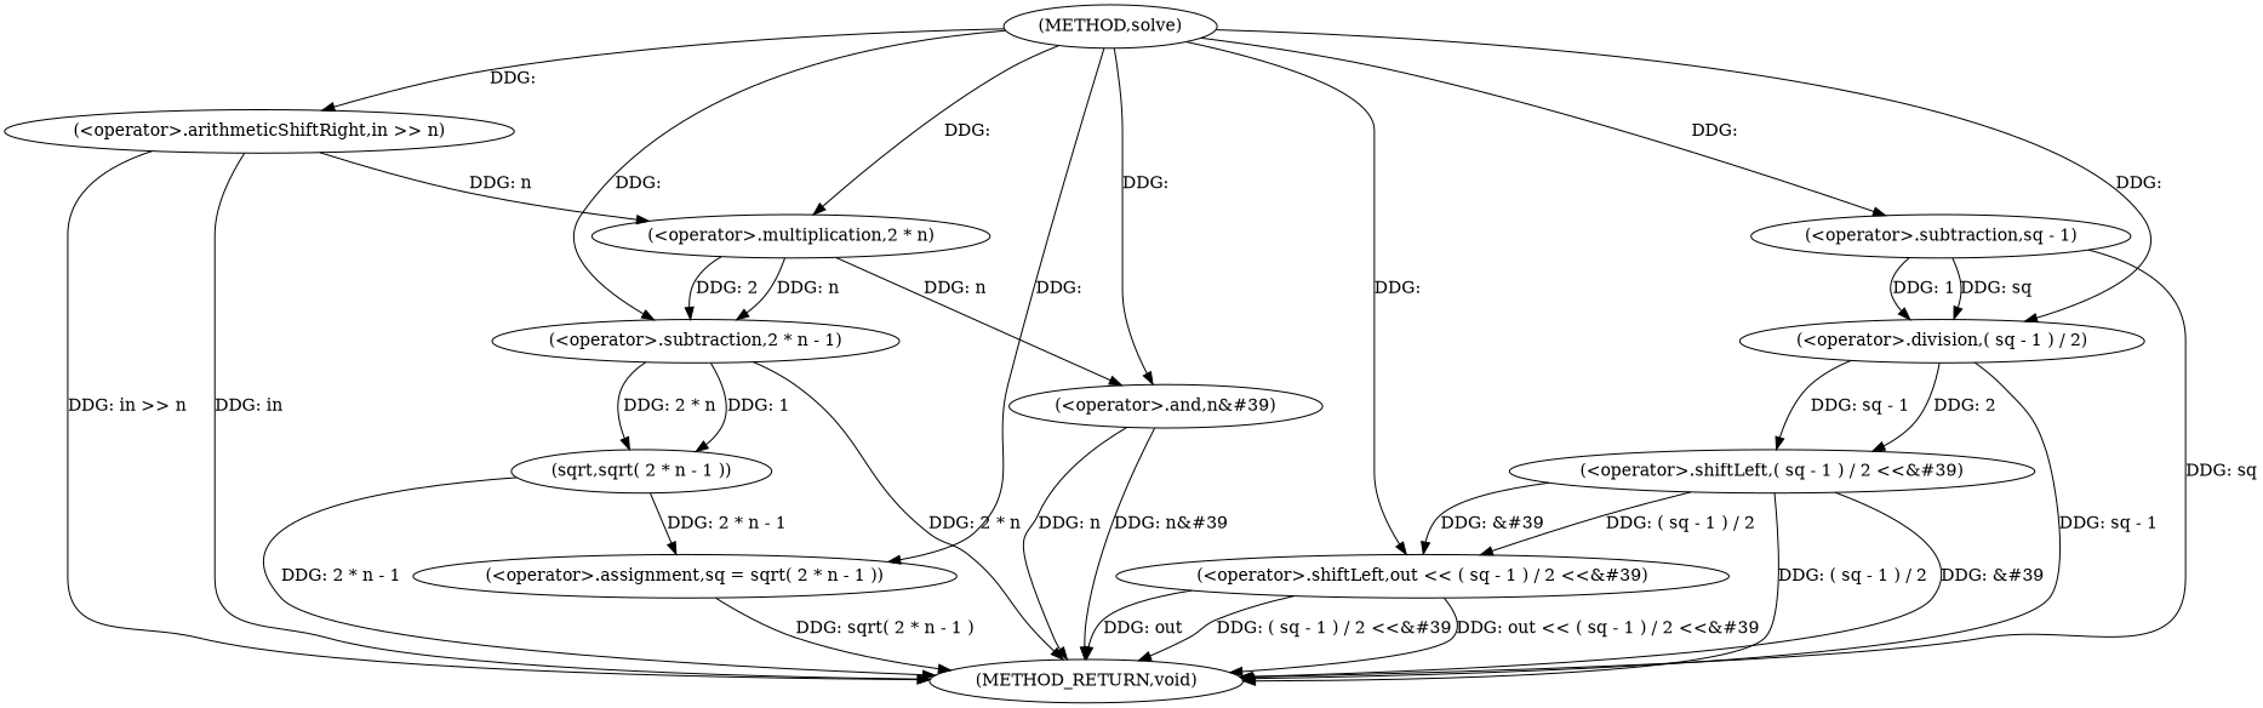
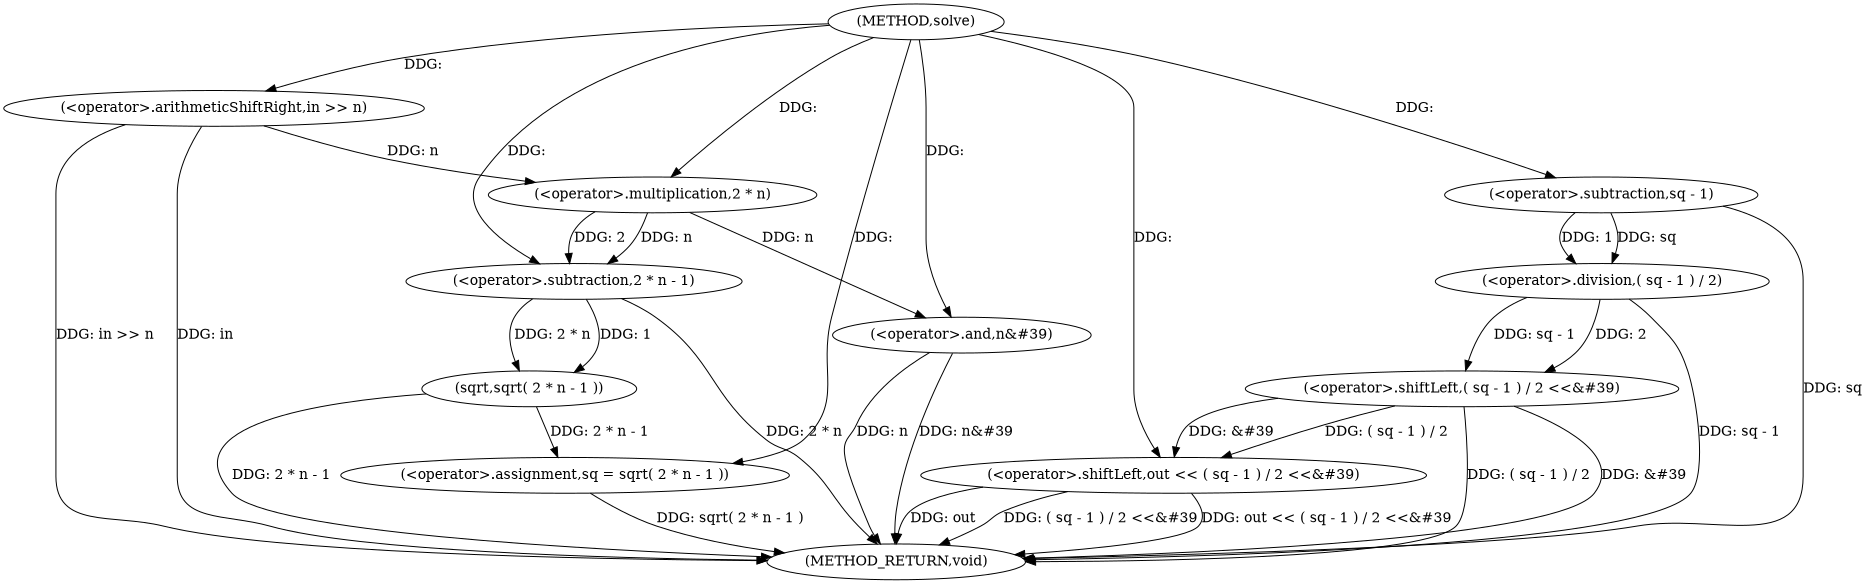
  digraph {
    n1 [label="(METHOD,solve)"]
    n2 [label="(<operator>.arithmeticShiftRight,in >> n)"]
    n3 [label="(<operator>.assignment,sq = sqrt( 2 * n - 1 ))"]
    n4 [label="(<operator>.shiftLeft,out << ( sq - 1 ) / 2 <<&#39)"]
    n5 [label="(<operator>.and,n&#39)"]
    n6 [label="(<operator>.subtraction,2 * n - 1)"]
    n7 [label="(<operator>.division,( sq - 1 ) / 2)"]
    n8 [label="(<operator>.multiplication,2 * n)"]
    n9 [label="(<operator>.subtraction,sq - 1)"]
    n10 [label="(METHOD_RETURN,void)"]
    n11 [label="(sqrt,sqrt( 2 * n - 1 ))"]
    n12 [label="(<operator>.shiftLeft,( sq - 1 ) / 2 <<&#39)"]
    n1 -> n2 [label="DDG: "]
    n1 -> n3 [label="DDG: "]
    n1 -> n4 [label="DDG: "]
    n1 -> n5 [label="DDG: "]
    n1 -> n6 [label="DDG: "]
-   n1 -> n7 [label="DDG: "]
    n1 -> n8 [label="DDG: "]
    n1 -> n9 [label="DDG: "]
    n2 -> n8 [label="DDG: n"]
    n2 -> n10 [label="DDG: in >> n"]
    n2 -> n10 [label="DDG: in"]
    n3 -> n10 [label="DDG: sqrt( 2 * n - 1 )"]
    n4 -> n10 [label="DDG: ( sq - 1 ) / 2 <<&#39"]
    n4 -> n10 [label="DDG: out << ( sq - 1 ) / 2 <<&#39"]
    n4 -> n10 [label="DDG: out"]
    n5 -> n10 [label="DDG: n"]
    n5 -> n10 [label="DDG: n&#39"]
    n6 -> n10 [label="DDG: 2 * n"]
    n6 -> n11 [label="DDG: 1"]
    n6 -> n11 [label="DDG: 2 * n"]
    n7 -> n10 [label="DDG: sq - 1"]
    n7 -> n12 [label="DDG: sq - 1"]
    n7 -> n12 [label="DDG: 2"]
    n8 -> n5 [label="DDG: n"]
    n8 -> n6 [label="DDG: n"]
    n8 -> n6 [label="DDG: 2"]
    n9 -> n7 [label="DDG: sq"]
    n9 -> n7 [label="DDG: 1"]
    n9 -> n10 [label="DDG: sq"]
    n11 -> n3 [label="DDG: 2 * n - 1"]
    n11 -> n10 [label="DDG: 2 * n - 1"]
    n12 -> n4 [label="DDG: ( sq - 1 ) / 2"]
    n12 -> n4 [label="DDG: &#39"]
    n12 -> n10 [label="DDG: ( sq - 1 ) / 2"]
    n12 -> n10 [label="DDG: &#39"]
  }
